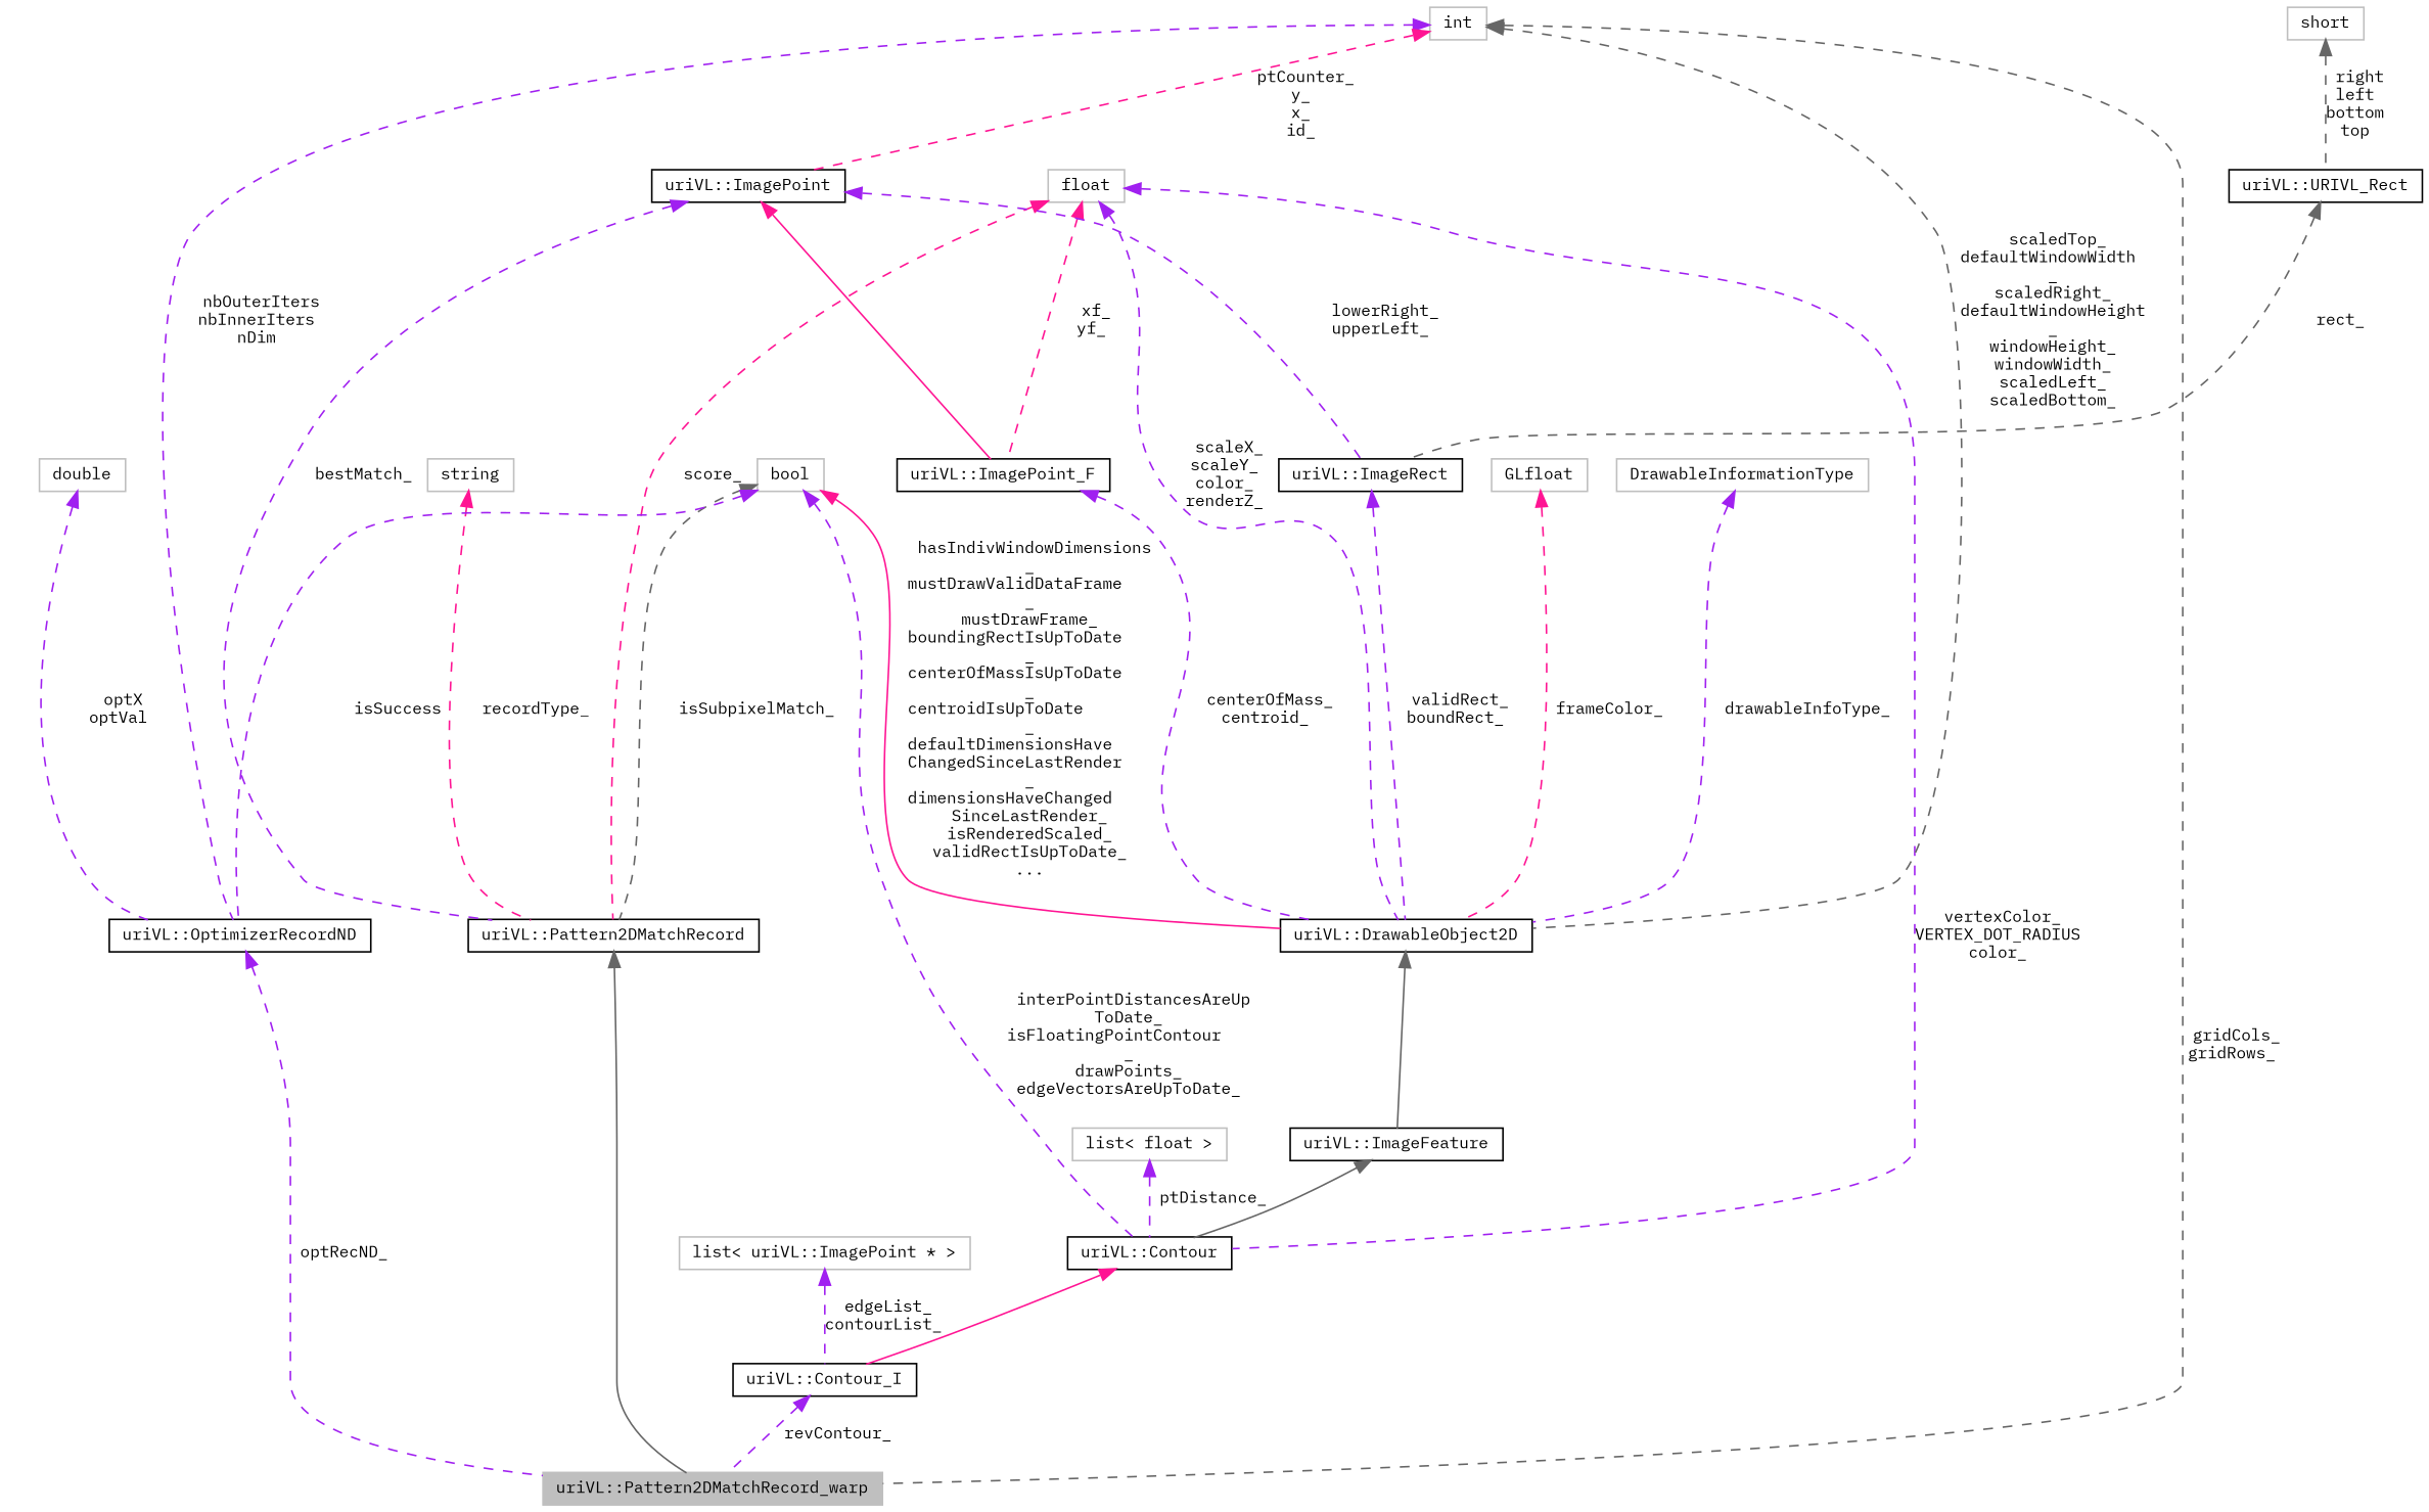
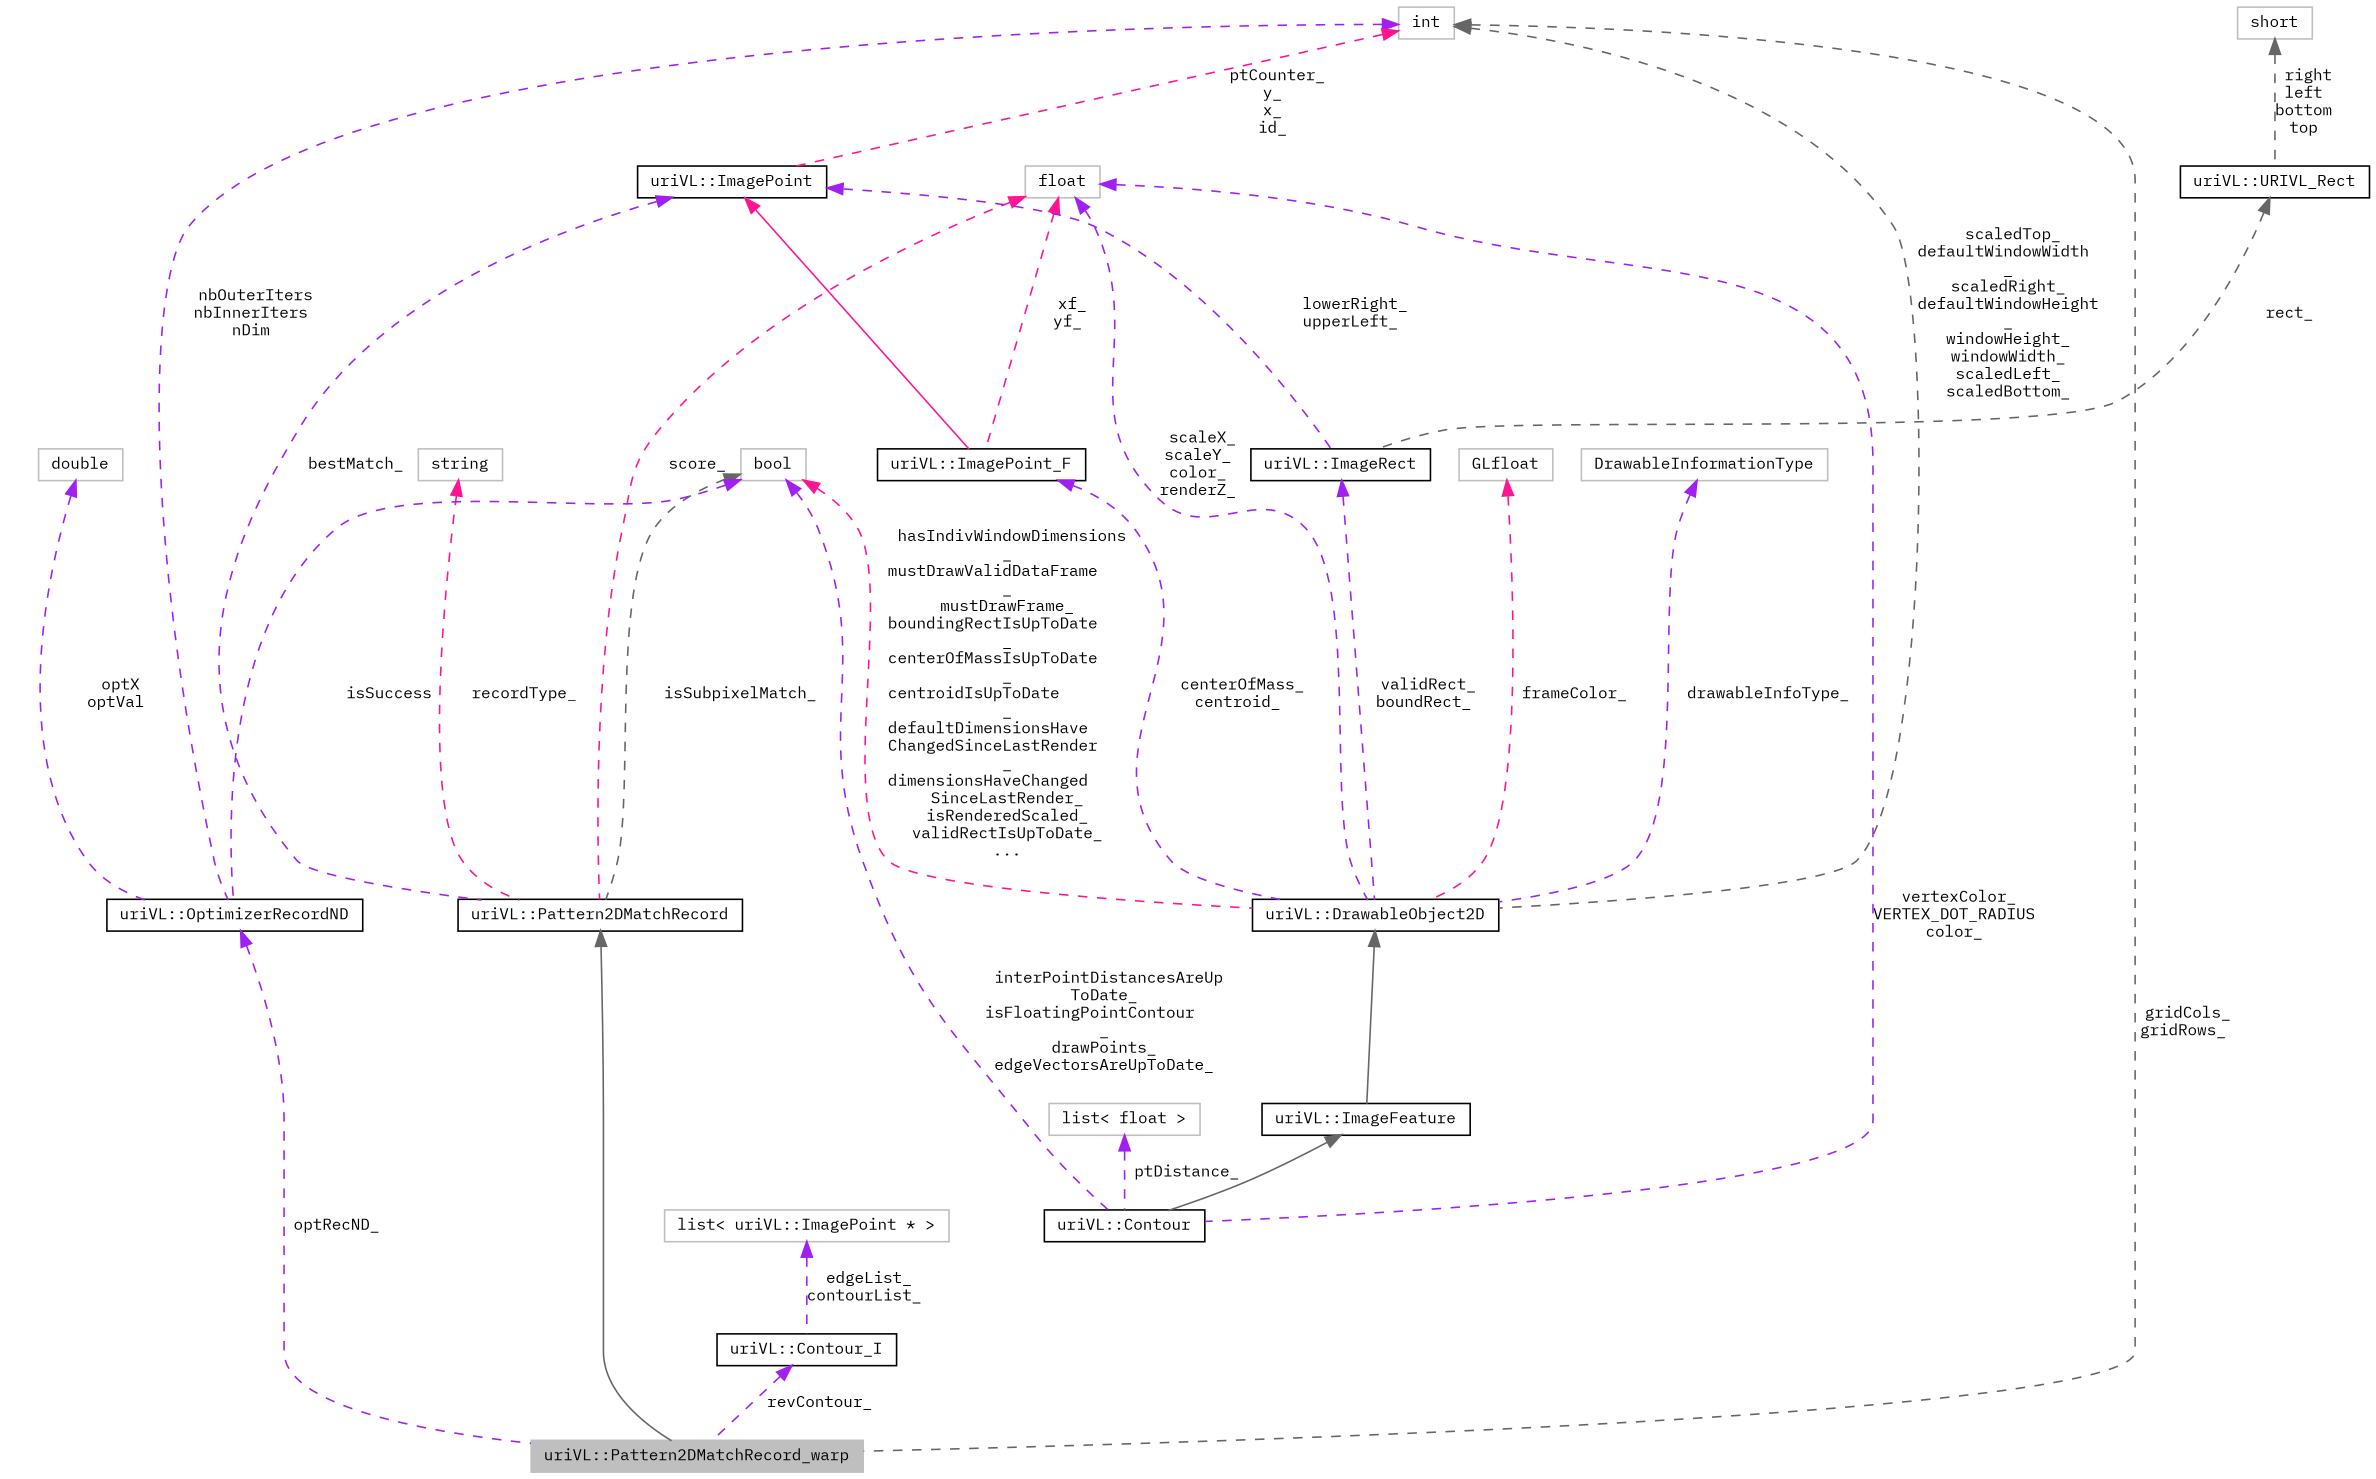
  digraph {
    fontname="IBM Plex Mono"
    node [color=grey75 fillcolor=white fontname="IBM Plex Mono" fontsize=10 shape=record style=filled]
    edge [color=purple dir=back fontname="IBM Plex Mono" fontsize=10 labelfontname=Helvetica labelfontsize=10 style=dashed]
    n1 [fillcolor=grey75 fontcolor=black height=0.2 label="uriVL::Pattern2DMatchRecord_warp" width=0.4]
    n2 [color=black height=0.2 label="uriVL::Pattern2DMatchRecord" width=0.4]
    n3 [height=0.2 label=float width=0.4]
    n4 [color=black height=0.2 label="uriVL::Contour" width=0.4]
    n5 [color=black height=0.2 label="uriVL::DrawableObject2D" width=0.4]
    n6 [color=black height=0.2 label="uriVL::ImagePoint_F" width=0.4]
    n7 [color=black height=0.2 label="uriVL::Contour_I" width=0.4]
    n8 [color=black height=0.2 label="uriVL::ImageFeature" width=0.4]
    n9 [height=0.2 label=string width=0.4]
    n10 [height=0.2 label=bool width=0.4]
    n11 [color=black height=0.2 label="uriVL::OptimizerRecordND" width=0.4]
    n12 [color=black height=0.2 label="uriVL::ImagePoint" width=0.4]
    n13 [color=black height=0.2 label="uriVL::ImageRect" width=0.4]
    n14 [height=0.2 label=int width=0.4]
    n15 [height=0.2 label=GLfloat width=0.4]
    n16 [color=black height=0.2 label="uriVL::URIVL_Rect" width=0.4]
    n17 [height=0.2 label=short width=0.4]
    n18 [height=0.2 label=DrawableInformationType width=0.4]
    n19 [height=0.2 label="list\< float \>" width=0.4]
    n20 [height=0.2 label="list\< uriVL::ImagePoint * \>" width=0.4]
    n21 [height=0.2 label=double width=0.4]
    n2 -> n1 [color=gray40 style=solid]
    n3 -> n2 [color=deeppink label=" score_"]
    n3 -> n4 [label=" vertexColor_\nVERTEX_DOT_RADIUS\ncolor_"]
    n3 -> n5 [label=" scaleX_\nscaleY_\ncolor_\nrenderZ_"]
    n3 -> n6 [color=deeppink label=" xf_\nyf_"]
-   n4 -> n7 [color=deeppink style=solid]
    n5 -> n8 [color=gray40 style=solid]
    n6 -> n5 [label=" centerOfMass_\ncentroid_"]
    n7 -> n1 [label=" revContour_"]
    n8 -> n4 [color=gray40 style=solid]
    n9 -> n2 [color=deeppink label=" recordType_"]
    n10 -> n2 [color=gray40 label=" isSubpixelMatch_"]
    n10 -> n4 [label=" interPointDistancesAreUp\lToDate_\nisFloatingPointContour\l_\ndrawPoints_\nedgeVectorsAreUpToDate_"]
-   n10 -> n5 [color=deeppink label=" hasIndivWindowDimensions\l_\nmustDrawValidDataFrame\l_\nmustDrawFrame_\nboundingRectIsUpToDate\l_\ncenterOfMassIsUpToDate\l_\ncentroidIsUpToDate\l_\ndefaultDimensionsHave\lChangedSinceLastRender\l_\ndimensionsHaveChanged\lSinceLastRender_\nisRenderedScaled_\nvalidRectIsUpToDate_\n..." style=solid]
+   n10 -> n5 [color=deeppink label=" hasIndivWindowDimensions\l_\nmustDrawValidDataFrame\l_\nmustDrawFrame_\nboundingRectIsUpToDate\l_\ncenterOfMassIsUpToDate\l_\ncentroidIsUpToDate\l_\ndefaultDimensionsHave\lChangedSinceLastRender\l_\ndimensionsHaveChanged\lSinceLastRender_\nisRenderedScaled_\nvalidRectIsUpToDate_\n..."]
    n10 -> n11 [label=" isSuccess"]
    n11 -> n1 [label=" optRecND_"]
    n12 -> n2 [label=" bestMatch_"]
    n12 -> n6 [color=deeppink style=solid]
    n12 -> n13 [label=" lowerRight_\nupperLeft_"]
    n13 -> n5 [label=" validRect_\nboundRect_"]
    n14 -> n1 [color=gray40 label=" gridCols_\ngridRows_"]
    n14 -> n5 [color=gray40 label=" scaledTop_\ndefaultWindowWidth\l_\nscaledRight_\ndefaultWindowHeight\l_\nwindowHeight_\nwindowWidth_\nscaledLeft_\nscaledBottom_"]
    n14 -> n11 [label=" nbOuterIters\nnbInnerIters\nnDim"]
    n14 -> n12 [color=deeppink label=" ptCounter_\ny_\nx_\nid_"]
    n15 -> n5 [color=deeppink label=" frameColor_"]
    n16 -> n13 [color=gray40 label=" rect_"]
    n17 -> n16 [color=gray40 label=" right\nleft\nbottom\ntop"]
    n18 -> n5 [label=" drawableInfoType_"]
    n19 -> n4 [label=" ptDistance_"]
    n20 -> n7 [label=" edgeList_\ncontourList_"]
    n21 -> n11 [label=" optX\noptVal"]
  }
